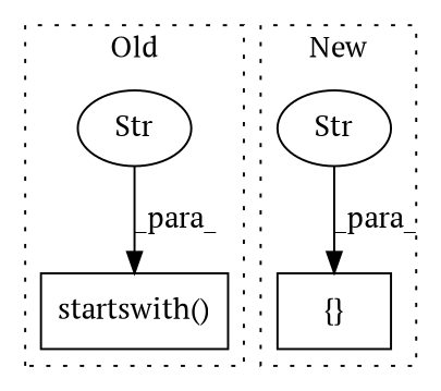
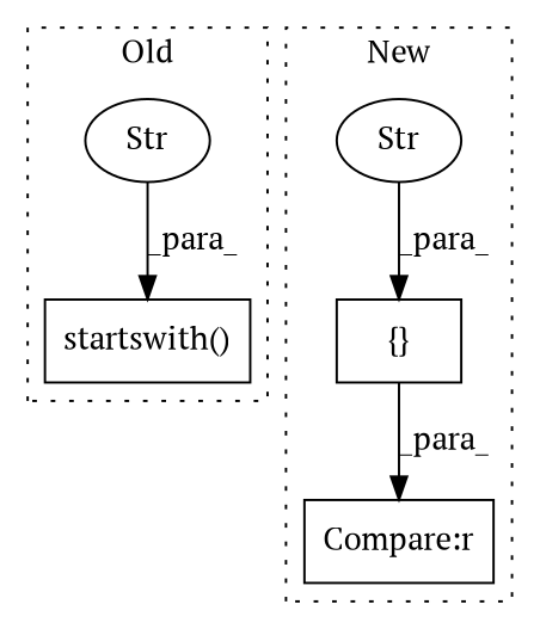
  digraph {
    fontname="PT Serif"
    node [a=66 shape=box fontname="PT Serif"]
    edge [fontname="PT Serif"]
    n1 [a=75 l="24,1" label="startswith()" s="2399,2437"]
    n2 [l=14 label=Str s=2423 shape=ellipse]
    n3 [a=59 l="1,0" label="{}" s="2473,2497"]
    n4 [l=23 label=Str s=2474 shape=ellipse]
+   n5 [a=40 l=123 label="Compare:r" s=2385]
    subgraph cluster_1 {
      label=Old
      style=dotted
      n1
      n2
    }
    subgraph cluster_2 {
      label=New
      style=dotted
      n3
      n4
+     n5
    }
    n2 -> n1 [label=_para_]
+   n3 -> n5 [label=_para_]
    n4 -> n3 [label=_para_]
  }
